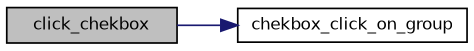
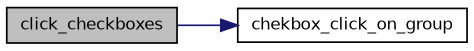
  digraph {
    rankdir=LR
    node [color=black fontname=Helvetica fontsize=10 shape=record style=filled]
-   n1 [fillcolor=grey75 fontcolor=black height=0.2 label=click_chekbox width=0.4]
+   n1 [fillcolor=grey75 fontcolor=black height=0.2 label=click_checkboxes width=0.4]
    n2 [fillcolor=white height=0.2 label=chekbox_click_on_group width=0.4]
    n1 -> n2 [color=midnightblue fontname=Helvetica fontsize=10 labelfontname=Helvetica labelfontsize=10 style=solid]
  }
